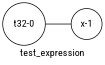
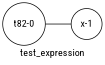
  graph {
    label=test_expression
    rankdir=LR
    fontname="Roboto Condensed"
    node [fillcolor=White shape=circle style=filled fontname="Roboto Condensed"]
-   n1 [label="t32-0"]
+   n1 [label="t82-0"]
    n2 [label="x-1"]
    n1 -- n2 [fontname="Roboto Condensed"]
  }
